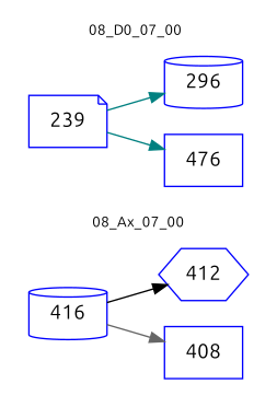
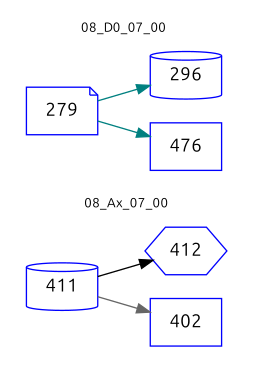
  digraph {
    fontname=Ubuntu
    rankdir=LR
    node [color=blue fontname=Ubuntu shape=cylinder]
    edge [color=teal fontname=Ubuntu]
-   n1 [label=416]
-   n2 [label=408 shape=box]
+   n1 [label=411]
+   n2 [label=402 shape=box]
    n3 [label=412 shape=hexagon]
-   n4 [label=239 shape=note]
+   n4 [label=279 shape=note]
    n5 [label=476 shape=box]
    n6 [label=296]
    subgraph cluster_1 {
      color=white
      fontsize=10
      label="08_Ax_07_00"
      n1
      n2
      n3
    }
    subgraph cluster_2 {
      color=white
      fontsize=10
      label="08_D0_07_00"
      n4
      n5
      n6
    }
    n1 -> n2 [color=gray40]
    n1 -> n3 [color=black]
    n4 -> n5
    n4 -> n6
  }
